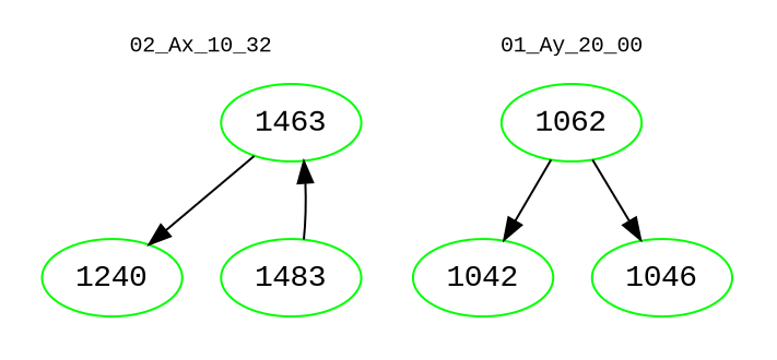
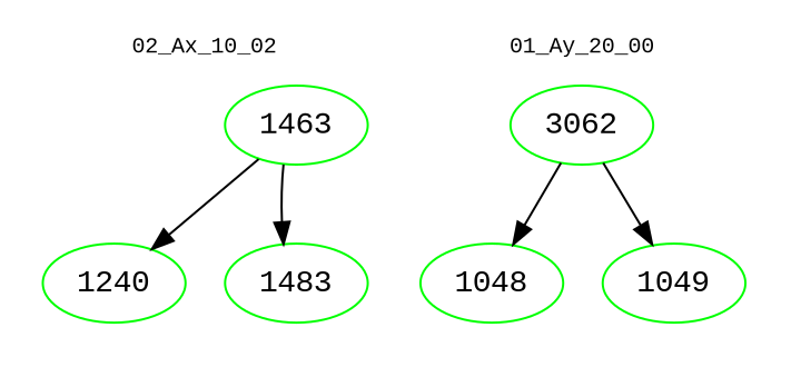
  digraph {
    fontname="Liberation Mono"
    node [color=green fontname="Liberation Mono"]
    edge [color=black fontname="Liberation Mono"]
    n1 [label=1463]
    n2 [label=1240]
    n3 [label=1483]
-   n4 [label=1062]
-   n5 [label=1042]
-   n6 [label=1046]
+   n4 [label=3062]
+   n5 [label=1048]
+   n6 [label=1049]
    subgraph cluster_1 {
      color=white
      fontsize=10
-     label="02_Ax_10_32"
+     label="02_Ax_10_02"
      n1
      n2
      n3
    }
    subgraph cluster_2 {
      color=white
      fontsize=10
      label="01_Ay_20_00"
      n4
      n5
      n6
    }
    n1 -> n2
-   n3 -> n1
+   n1 -> n3
    n4 -> n5
    n4 -> n6
  }
